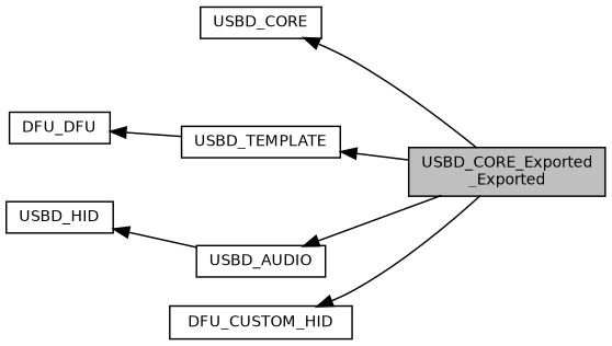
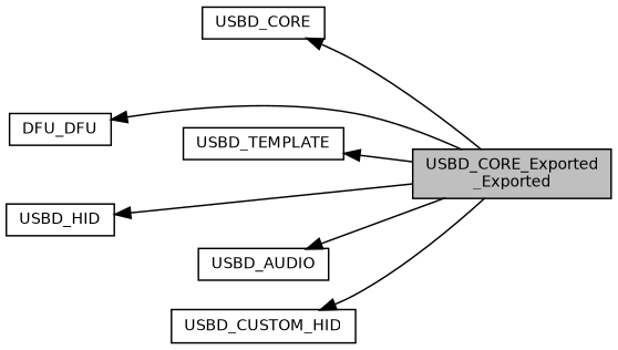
  digraph {
    rankdir=LR
    node [color=black fillcolor=white fontname=Helvetica fontsize=10 shape=record style=filled]
    edge [dir=back fontname=Helvetica fontsize=10 labelfontname=Helvetica labelfontsize=10 shape=plaintext style=solid]
    n1 [height=0.2 label=USBD_CORE width=0.4]
    n2 [fillcolor=grey75 fontcolor=black height=0.2 label="USBD_CORE_Exported\l_Exported" width=0.4]
    n3 [height=0.2 label=DFU_DFU width=0.4]
    n4 [height=0.2 label=USBD_AUDIO width=0.4]
    n5 [height=0.2 label=USBD_HID width=0.4]
    n6 [height=0.2 label=USBD_TEMPLATE width=0.4]
-   n7 [height=0.2 label=DFU_CUSTOM_HID width=0.4]
+   n7 [height=0.2 label=USBD_CUSTOM_HID width=0.4]
    n1 -> n2
-   n3 -> n6
+   n3 -> n2
    n4 -> n2
-   n5 -> n4
+   n5 -> n2
    n6 -> n2
    n7 -> n2
  }
